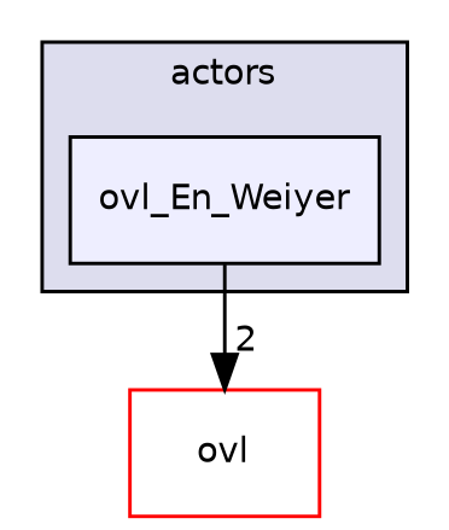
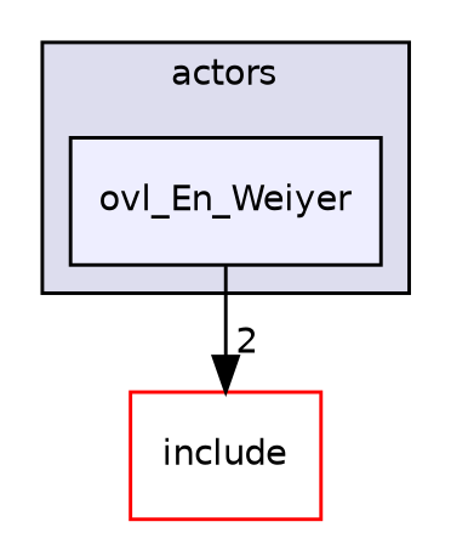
  digraph {
    compound=true
    node [fontname=Helvetica fontsize=10 shape=box style=filled]
    n1 [fillcolor="#eeeeff" label=ovl_En_Weiyer pencolor=black]
-   n2 [color=red fillcolor=white label=ovl]
+   n2 [color=red fillcolor=white label=include]
    subgraph cluster_1 {
      bgcolor="#ddddee"
      fontname=Helvetica
      fontsize=10
      label=actors
      pencolor=black
      n1
    }
    n1 -> n2 [headlabel=2 labeldistance=1.5 labelfontname=Helvetica labelfontsize=10]
  }
